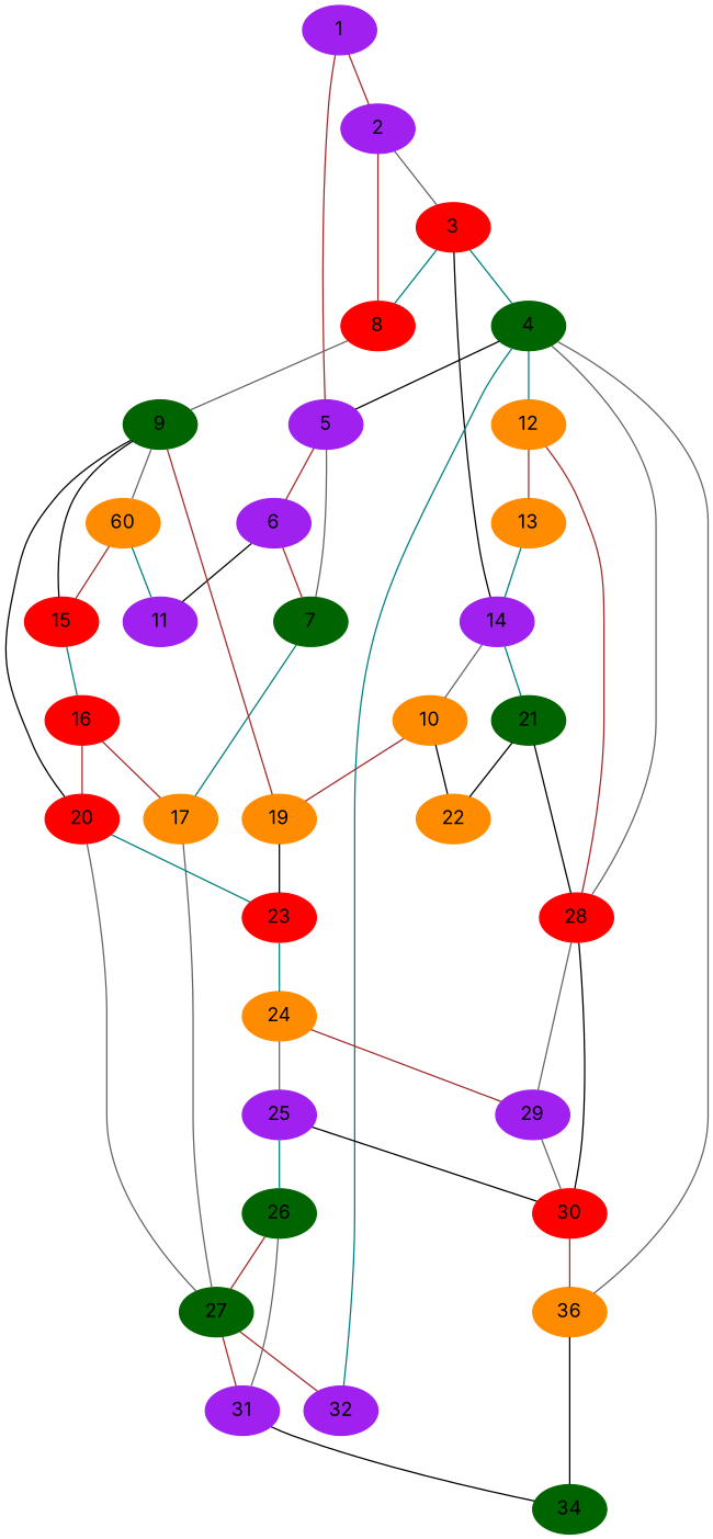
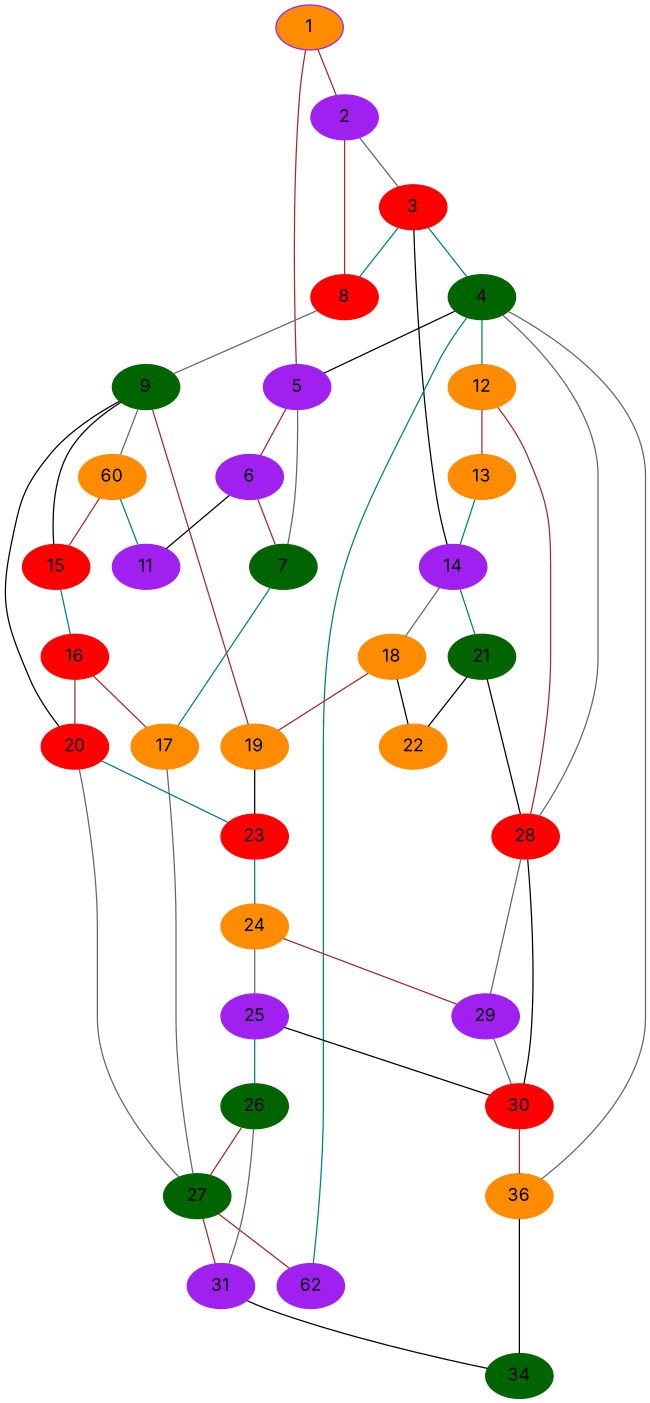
  graph {
    fontname=Inter
    node [color=purple fontname=Inter style=filled]
    edge [color=brown fontname=Inter weight=1.0]
-   1
+   1 [fillcolor=darkorange]
    2
    5
    3 [color=red]
    8 [color=red]
    7 [color=darkgreen]
    6
    11
    4 [color=darkgreen]
    14
    9 [color=darkgreen]
    12 [color=darkorange]
    28 [color=red]
-   32
+   32 [label=62]
    n15 [color=darkorange label=36]
-   18 [color=darkorange label=10]
+   18 [color=darkorange]
    21 [color=darkgreen]
    13 [color=darkorange]
    29
    30 [color=red]
    34 [color=darkgreen]
    17 [color=darkorange]
    27 [color=darkgreen]
    n24 [color=darkorange label=60]
    15 [color=red]
    19 [color=darkorange]
    20 [color=red]
    16 [color=red]
    23 [color=red]
    22 [color=darkorange]
    31
    24 [color=darkorange]
    25
    26 [color=darkgreen]
    1 -- 2
    1 -- 5
    2 -- 3 [color=gray40]
    2 -- 8 [weight=2.0]
    5 -- 7 [color=gray40]
    5 -- 6
    3 -- 8 [color=teal]
    3 -- 4 [color=teal]
    3 -- 14 [color=black weight=2.0]
    8 -- 9 [color=gray40 weight=2.0]
    7 -- 17 [color=teal]
    6 -- 7
    6 -- 11 [color=black weight=2.0]
    4 -- 5 [color=black weight=2.0]
    4 -- 12 [color=teal]
    4 -- 28 [color=gray40]
    4 -- 32 [color=teal]
    4 -- n15 [color=gray40 weight=2.0]
    14 -- 18 [color=gray40]
    14 -- 21 [color=teal]
    9 -- n24 [color=gray40]
    9 -- 15 [color=black]
    9 -- 19
    9 -- 20 [color=black]
    12 -- 28
    12 -- 13
    28 -- 29 [color=gray40 weight=2.0]
    28 -- 30 [color=black]
    n15 -- 34 [color=black weight=2.0]
    18 -- 19
    18 -- 22 [color=black]
    21 -- 28 [color=black]
    21 -- 22 [color=black]
    13 -- 14 [color=teal weight=2.0]
    29 -- 30 [color=gray40]
    30 -- n15 [weight=2.0]
    17 -- 27 [color=gray40]
    27 -- 32 [weight=2.0]
    27 -- 31
    n24 -- 11 [color=teal]
    n24 -- 15
    15 -- 16 [color=teal]
    19 -- 23 [color=black]
    20 -- 27 [color=gray40]
    20 -- 23 [color=teal]
    16 -- 17
    16 -- 20
    23 -- 24 [color=teal]
    31 -- 34 [color=black]
    24 -- 29
    24 -- 25 [color=gray40]
    25 -- 30 [color=black]
    25 -- 26 [color=teal]
    26 -- 27
    26 -- 31 [color=gray40]
  }
